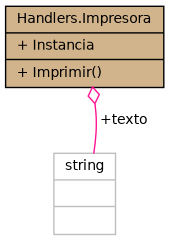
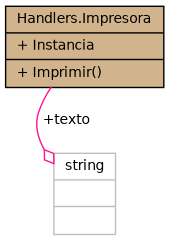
  digraph {
    node [fontname=Helvetica fontsize=10 shape=record style=filled]
    n1 [color=black fillcolor=tan fontcolor=black height=0.2 label="{Handlers.Impresora\n|+ Instancia\l|+ Imprimir()\l}" width=0.4]
    n2 [color=grey75 fillcolor=white height=0.2 label="{string\n||}" width=0.4]
-   n2 -> n1 [arrowhead=odiamond color=deeppink fontname=Helvetica fontsize=10 label=" +texto" labelfontname=Helvetica labelfontsize=10 style=solid]
+   n1 -> n2 [arrowhead=odiamond color=deeppink fontname=Helvetica fontsize=10 label=" +texto" labelfontname=Helvetica labelfontsize=10 style=solid]
  }
